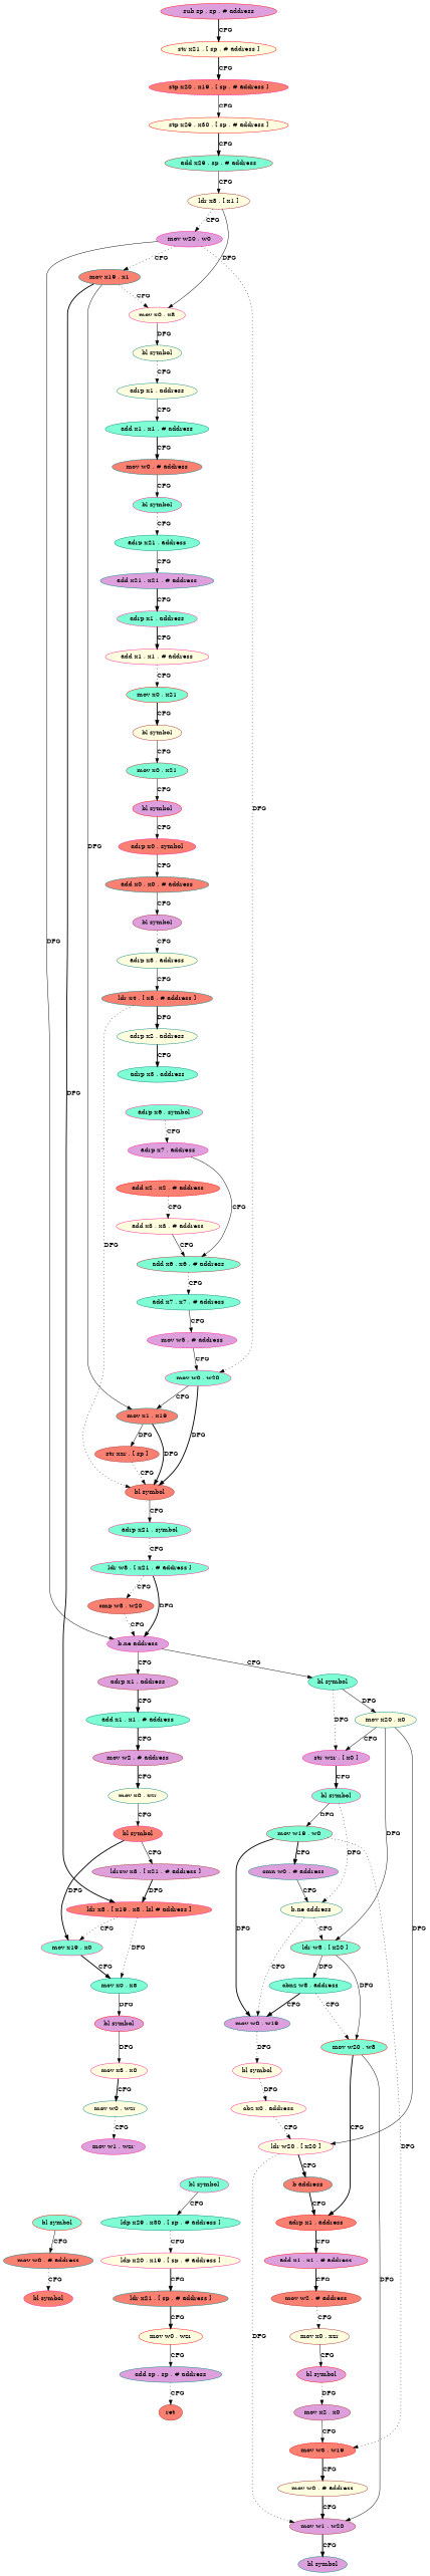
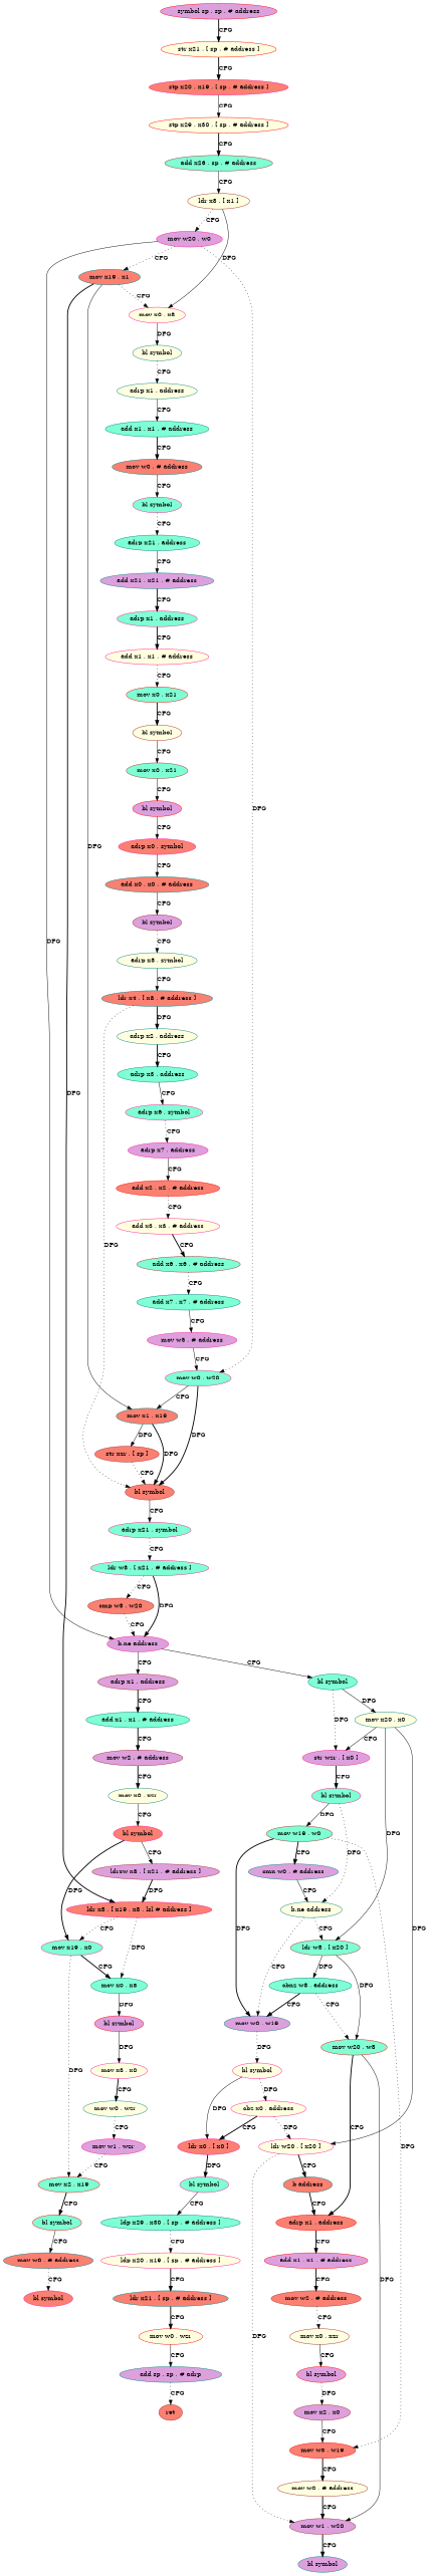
  digraph {
    node [color=teal fillcolor=aquamarine style=filled]
    edge [style=solid]
-   n1 [color=red fillcolor=plum label="sub sp , sp , # address"]
+   n1 [color=red fillcolor=plum label="symbol sp , sp , # address"]
    n2 [color=red fillcolor=lightyellow label="str x21 , [ sp , # address ]"]
    n3 [color=deeppink fillcolor=salmon label="stp x20 , x19 , [ sp , # address ]"]
    n4 [color=red fillcolor=lightyellow label="stp x29 , x30 , [ sp , # address ]"]
-   n5 [color=brown label="add x29 , sp , # address"]
+   n5 [color=brown label="add x26 , sp , # address"]
    n6 [color=brown fillcolor=lightyellow label="ldr x8 , [ x1 ]"]
    n7 [color=deeppink fillcolor=plum label="mov w20 , w0"]
    n8 [color=deeppink fillcolor=lightyellow label="mov x0 , x8"]
    n9 [fillcolor=salmon label="mov x19 , x1"]
    n10 [color=deeppink label="mov w0 , w20"]
    n11 [color=deeppink fillcolor=plum label="b.ne address"]
    n12 [fillcolor=lightyellow label="bl symbol"]
    n13 [fillcolor=salmon label="mov x1 , x19"]
    n14 [color=deeppink fillcolor=salmon label="ldr x8 , [ x19 , x8 , lsl # address ]"]
    n15 [color=brown fillcolor=salmon label="bl symbol"]
    n16 [color=brown fillcolor=plum label="adrp x1 , address"]
    n17 [label="bl symbol"]
    n18 [color=brown fillcolor=salmon label="str xzr , [ sp ]"]
    n19 [color=deeppink label="mov x19 , x0"]
    n20 [label="mov x0 , x8"]
    n21 [fillcolor=lightyellow label="adrp x1 , address"]
    n22 [label="add x1 , x1 , # address"]
    n23 [fillcolor=salmon label="mov w0 , # address"]
    n24 [color=deeppink label="bl symbol"]
    n25 [label="adrp x21 , address"]
    n26 [fillcolor=plum label="add x21 , x21 , # address"]
    n27 [color=deeppink label="adrp x1 , address"]
    n28 [color=deeppink fillcolor=lightyellow label="add x1 , x1 , # address"]
    n29 [color=red label="mov x0 , x21"]
    n30 [color=brown fillcolor=lightyellow label="bl symbol"]
    n31 [color=brown label="mov x0 , x21"]
    n32 [color=red fillcolor=plum label="bl symbol"]
    n33 [color=deeppink fillcolor=salmon label="adrp x0 , symbol"]
    n34 [fillcolor=salmon label="add x0 , x0 , # address"]
    n35 [color=brown fillcolor=plum label="bl symbol"]
-   n36 [fillcolor=lightyellow label="adrp x8 , address"]
+   n36 [fillcolor=lightyellow label="adrp x8 , symbol"]
    n37 [fillcolor=salmon label="ldr x4 , [ x8 , # address ]"]
    n38 [fillcolor=lightyellow label="adrp x2 , address"]
    n39 [label="adrp x3 , address"]
    n40 [color=deeppink label="adrp x21 , symbol"]
    n41 [color=deeppink label="adrp x6 , symbol"]
    n42 [color=deeppink fillcolor=plum label="adrp x7 , address"]
    n43 [color=red fillcolor=salmon label="add x2 , x2 , # address"]
    n44 [color=deeppink fillcolor=lightyellow label="add x3 , x3 , # address"]
    n45 [color=brown label="add x6 , x6 , # address"]
    n46 [label="add x7 , x7 , # address"]
    n47 [color=deeppink fillcolor=plum label="mov w5 , # address"]
    n48 [color=deeppink label="ldr w8 , [ x21 , # address ]"]
    n49 [color=brown fillcolor=salmon label="cmp w8 , w20"]
    n50 [label="add x1 , x1 , # address"]
    n51 [fillcolor=lightyellow label="mov x20 , x0"]
    n52 [color=deeppink fillcolor=plum label="str wzr , [ x0 ]"]
    n53 [color=brown fillcolor=plum label="mov w2 , # address"]
    n54 [color=brown label="ldr w8 , [ x20 ]"]
    n55 [color=deeppink fillcolor=lightyellow label="ldr w20 , [ x20 ]"]
    n56 [color=deeppink label="bl symbol"]
    n57 [fillcolor=lightyellow label="mov x0 , xzr"]
    n58 [color=deeppink fillcolor=salmon label="bl symbol"]
    n59 [color=brown fillcolor=plum label="ldrsw x8 , [ x21 , # address ]"]
+   n60 [color=red label="mov x2 , x19"]
    n61 [color=red fillcolor=plum label="bl symbol"]
    n62 [color=red label="bl symbol"]
    n63 [color=deeppink fillcolor=lightyellow label="mov x3 , x0"]
    n64 [fillcolor=lightyellow label="mov w0 , wzr"]
    n65 [color=deeppink fillcolor=plum label="mov w1 , wzr"]
    n66 [fillcolor=salmon label="mov w0 , # address"]
    n67 [color=deeppink fillcolor=salmon label="bl symbol"]
    n68 [label="cbnz w8 , address"]
    n69 [color=red label="mov w20 , w8"]
    n70 [fillcolor=salmon label="b address"]
    n71 [color=brown fillcolor=plum label="mov w1 , w20"]
    n72 [color=brown label="mov w19 , w0"]
    n73 [fillcolor=lightyellow label="b.ne address"]
    n74 [fillcolor=plum label="cmn w0 , # address"]
    n75 [fillcolor=plum label="mov w0 , w19"]
    n76 [color=red fillcolor=salmon label="mov w3 , w19"]
    n77 [color=deeppink fillcolor=lightyellow label="bl symbol"]
    n78 [color=brown fillcolor=lightyellow label="mov w0 , # address"]
    n79 [color=deeppink fillcolor=lightyellow label="cbz x0 , address"]
+   n80 [color=deeppink fillcolor=salmon label="ldr x0 , [ x0 ]"]
    n81 [color=red fillcolor=salmon label="adrp x1 , address"]
    n82 [color=deeppink label="bl symbol"]
    n83 [fillcolor=plum label="bl symbol"]
    n84 [label="ldp x29 , x30 , [ sp , # address ]"]
    n85 [color=red fillcolor=plum label="add x1 , x1 , # address"]
    n86 [color=brown fillcolor=salmon label="mov w2 , # address"]
    n87 [color=deeppink fillcolor=lightyellow label="ldp x20 , x19 , [ sp , # address ]"]
    n88 [fillcolor=salmon label="ldr x21 , [ sp , # address ]"]
    n89 [color=red fillcolor=lightyellow label="mov w0 , wzr"]
-   n90 [fillcolor=plum label="add sp , sp , # address"]
+   n90 [fillcolor=plum label="add sp , sp , # adrp"]
    n91 [color=brown fillcolor=salmon label=ret]
    n92 [color=brown fillcolor=lightyellow label="mov x0 , xzr"]
    n93 [color=red fillcolor=plum label="bl symbol"]
    n94 [color=brown fillcolor=plum label="mov x2 , x0"]
    n1 -> n2 [label=CFG style=bold]
    n2 -> n3 [label=CFG style=bold]
    n3 -> n4 [label=CFG]
    n4 -> n5 [label=CFG style=bold]
    n5 -> n6 [label=CFG]
    n6 -> n7 [label=CFG style=dotted]
    n6 -> n8 [label=DFG]
    n7 -> n9 [label=CFG style=dotted]
    n7 -> n10 [label=DFG style=dotted]
    n7 -> n11 [label=DFG]
    n8 -> n12 [label=DFG]
    n9 -> n8 [label=CFG style=dotted]
    n9 -> n13 [label=DFG]
    n9 -> n14 [label=DFG style=bold]
    n10 -> n13 [label=CFG]
    n10 -> n15 [label=DFG style=bold]
    n11 -> n16 [label=CFG]
    n11 -> n17 [label=CFG]
    n12 -> n21 [label=CFG style=dotted]
    n13 -> n15 [label=DFG style=bold]
    n13 -> n18 [label=DFG]
    n14 -> n19 [label=CFG style=dotted]
    n14 -> n20 [label=DFG style=dotted]
    n15 -> n40 [label=CFG]
    n16 -> n50 [label=CFG style=bold]
    n17 -> n51 [label=DFG]
    n17 -> n52 [label=DFG style=dotted]
    n18 -> n15 [label=CFG style=dotted]
    n19 -> n20 [label=CFG style=bold]
+   n19 -> n60 [label=DFG style=dotted]
    n20 -> n61 [label=DFG]
    n21 -> n22 [label=CFG]
    n22 -> n23 [label=CFG style=bold]
    n23 -> n24 [label=CFG]
    n24 -> n25 [label=CFG style=dotted]
    n25 -> n26 [label=CFG]
    n26 -> n27 [label=CFG style=bold]
    n27 -> n28 [label=CFG style=bold]
    n28 -> n29 [label=CFG style=dotted]
    n29 -> n30 [label=CFG style=bold]
    n30 -> n31 [label=CFG]
    n31 -> n32 [label=CFG]
    n32 -> n33 [label=CFG]
    n33 -> n34 [label=CFG]
    n34 -> n35 [label=CFG]
    n35 -> n36 [label=CFG style=dotted]
    n36 -> n37 [label=CFG]
    n37 -> n15 [label=DFG style=dotted]
    n37 -> n38 [label=DFG style=bold]
    n38 -> n39 [label=CFG style=bold]
+   n39 -> n41 [label=CFG]
    n40 -> n48 [label=CFG style=dotted]
    n41 -> n42 [label=CFG style=dotted]
-   n42 -> n45 [label=CFG]
+   n42 -> n43 [label=CFG]
    n43 -> n44 [label=CFG style=dotted]
-   n44 -> n45 [label=CFG]
+   n44 -> n45 [label=CFG style=bold]
    n45 -> n46 [label=CFG style=dotted]
    n46 -> n47 [label=CFG]
    n47 -> n10 [label=CFG]
    n48 -> n11 [label=DFG style=bold]
    n48 -> n49 [label=CFG style=dotted]
    n49 -> n11 [label=CFG style=dotted]
    n50 -> n53 [label=CFG style=bold]
    n51 -> n52 [label=CFG]
    n51 -> n54 [label=DFG]
    n51 -> n55 [label=DFG]
    n52 -> n56 [label=CFG style=bold]
    n53 -> n57 [label=CFG style=bold]
    n54 -> n68 [label=DFG]
    n54 -> n69 [label=DFG]
    n55 -> n70 [label=CFG style=bold]
    n55 -> n71 [label=DFG style=dotted]
    n56 -> n72 [label=DFG]
    n56 -> n73 [label=DFG style=dotted]
    n57 -> n58 [label=CFG]
    n58 -> n19 [label=DFG style=bold]
    n58 -> n59 [label=CFG]
    n59 -> n14 [label=DFG style=bold]
+   n60 -> n62 [label=CFG style=bold]
    n61 -> n63 [label=DFG]
    n62 -> n66 [label=CFG]
    n63 -> n64 [label=CFG style=bold]
    n64 -> n65 [label=CFG style=dotted]
+   n65 -> n60 [label=CFG style=dotted]
    n66 -> n67 [label=CFG style=dotted]
    n68 -> n69 [label=CFG style=dotted]
    n68 -> n75 [label=CFG style=bold]
    n69 -> n71 [label=DFG]
    n69 -> n81 [label=CFG style=bold]
    n70 -> n81 [label=CFG style=bold]
    n71 -> n83 [label=CFG style=bold]
    n72 -> n74 [label=CFG style=bold]
    n72 -> n75 [label=DFG style=bold]
    n72 -> n76 [label=DFG style=dotted]
    n73 -> n54 [label=CFG style=dotted]
    n73 -> n75 [label=CFG style=dotted]
    n74 -> n73 [label=CFG]
    n75 -> n77 [label=DFG style=dotted]
    n76 -> n78 [label=CFG style=bold]
    n77 -> n79 [label=DFG style=dotted]
+   n77 -> n80 [label=DFG]
    n78 -> n71 [label=CFG style=bold]
-   n79 -> n55 [label=CFG style=dotted]
+   n79 -> n55 [label=DFG style=dotted]
+   n79 -> n80 [label=CFG style=bold]
+   n80 -> n82 [label=DFG style=bold]
    n81 -> n85 [label=CFG style=bold]
    n82 -> n84 [label=CFG]
    n84 -> n87 [label=CFG style=dotted]
    n85 -> n86 [label=CFG style=bold]
    n86 -> n92 [label=CFG style=dotted]
    n87 -> n88 [label=CFG style=bold]
    n88 -> n89 [label=CFG style=bold]
    n89 -> n90 [label=CFG]
    n90 -> n91 [label=CFG style=dotted]
    n92 -> n93 [label=CFG]
    n93 -> n94 [label=DFG style=dotted]
    n94 -> n76 [label=CFG]
  }
